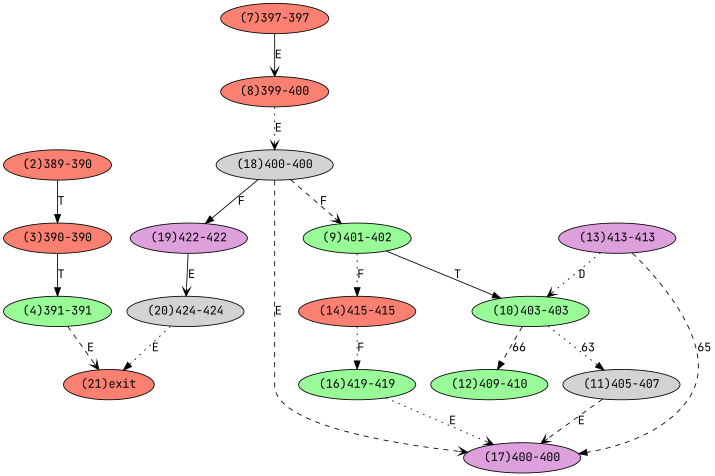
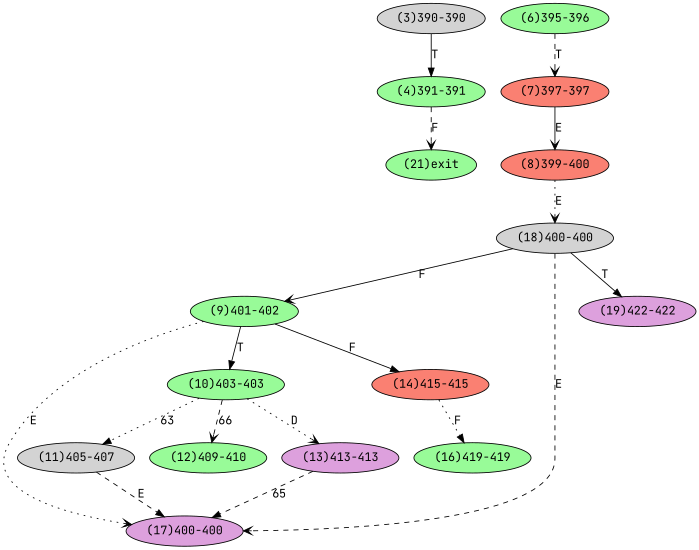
  digraph {
    fontname="JetBrains Mono"
    node [fillcolor=palegreen fontname="JetBrains Mono" style=filled]
    edge [arrowhead=normal fontname="JetBrains Mono" style=solid]
-   n1 [fillcolor=salmon label="(2)389-390"]
-   n2 [fillcolor=salmon label="(3)390-390"]
+   n2 [fillcolor=lightgrey label="(3)390-390"]
    n3 [label="(4)391-391"]
-   n4 [fillcolor=salmon label="(21)exit"]
+   n4 [label="(21)exit"]
+   n5 [label="(6)395-396"]
    n6 [fillcolor=salmon label="(7)397-397"]
-   n7 [fillcolor=lightgrey label="(20)424-424"]
    n8 [fillcolor=salmon label="(8)399-400"]
    n9 [fillcolor=lightgrey label="(18)400-400"]
    n10 [label="(9)401-402"]
    n11 [fillcolor=plum label="(17)400-400"]
    n12 [fillcolor=plum label="(19)422-422"]
    n13 [label="(10)403-403"]
    n14 [fillcolor=salmon label="(14)415-415"]
    n15 [fillcolor=lightgrey label="(11)405-407"]
    n16 [label="(12)409-410"]
    n17 [fillcolor=plum label="(13)413-413"]
    n18 [label="(16)419-419"]
-   n1 -> n2 [label=T]
    n2 -> n3 [label=T]
-   n3 -> n4 [arrowhead=vee label=E style=dashed]
+   n3 -> n4 [arrowhead=vee label=F style=dashed]
+   n5 -> n6 [arrowhead=vee label=T style=dashed]
    n6 -> n8 [arrowhead=vee label=E]
-   n7 -> n4 [label=E style=dotted]
    n8 -> n9 [arrowhead=vee label=E style=dotted]
-   n9 -> n10 [arrowhead=vee label=F style=dashed]
+   n9 -> n10 [arrowhead=vee label=F]
    n9 -> n11 [arrowhead=vee label=E style=dashed]
-   n9 -> n12 [label=F]
+   n9 -> n12 [label=T]
    n10 -> n13 [label=T]
-   n10 -> n14 [label=F style=dotted]
-   n12 -> n7 [arrowhead=vee label=E]
+   n10 -> n14 [label=F]
    n13 -> n15 [label=63 style=dotted]
-   n13 -> n16 [label=66 style=dashed]
-   n17 -> n13 [arrowhead=vee label=D style=dotted]
+   n13 -> n16 [arrowhead=vee label=66 style=dashed]
+   n13 -> n17 [arrowhead=vee label=D style=dotted]
    n14 -> n18 [label=F style=dotted]
-   n15 -> n11 [arrowhead=vee label=E style=dashed]
+   n15 -> n11 [label=E style=dashed]
    n17 -> n11 [label=65 style=dashed]
-   n18 -> n11 [arrowhead=vee label=E style=dotted]
+   n10 -> n11 [arrowhead=vee label=E style=dotted]
  }
